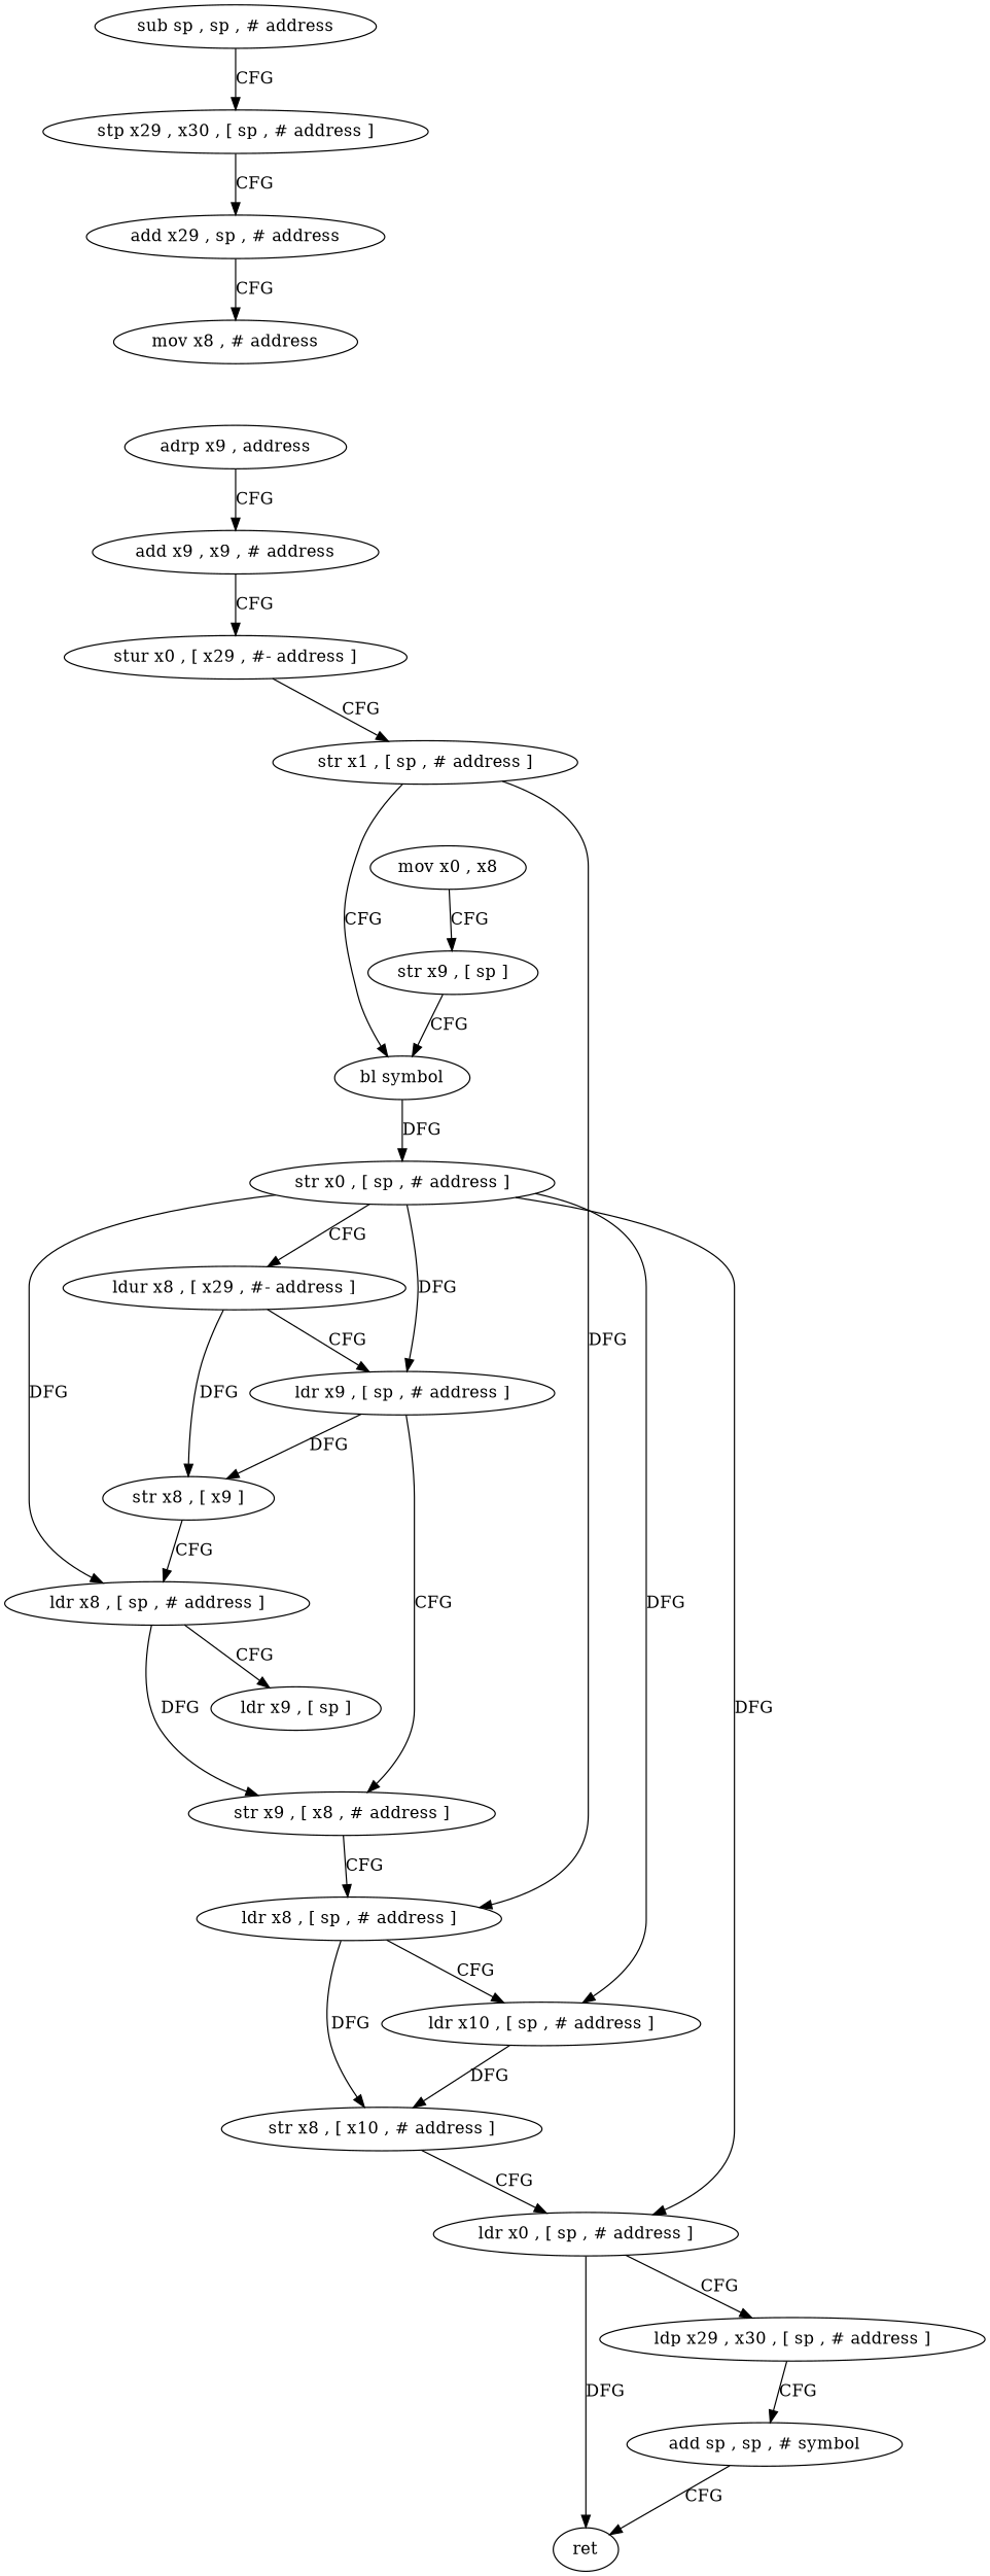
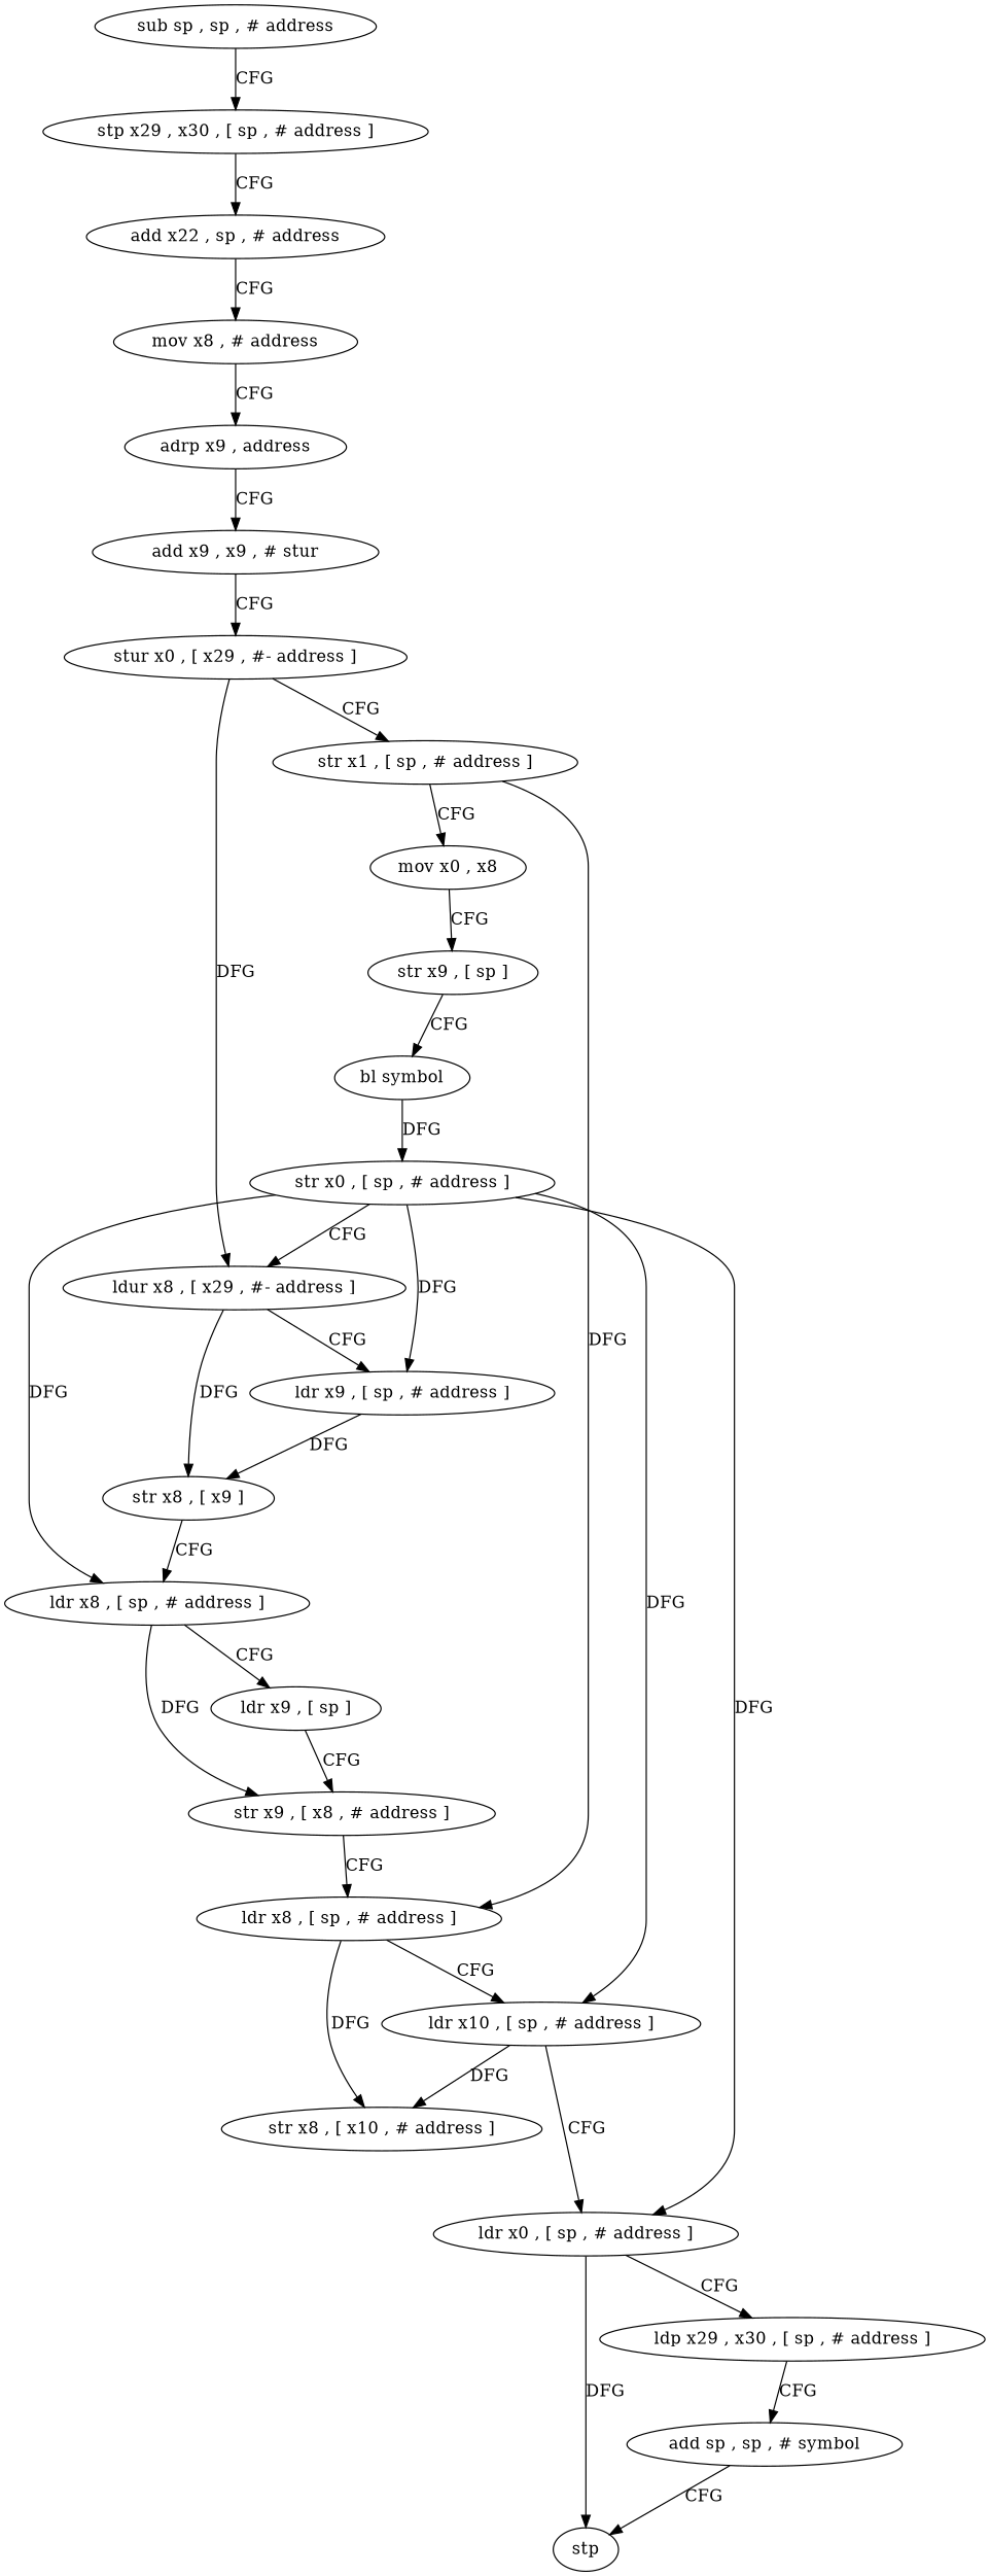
  digraph {
    n1 [label="sub sp , sp , # address"]
    n2 [label="stp x29 , x30 , [ sp , # address ]"]
-   n3 [label="add x29 , sp , # address"]
+   n3 [label="add x22 , sp , # address"]
    n4 [label="mov x8 , # address"]
    n5 [label="adrp x9 , address"]
-   n6 [label="add x9 , x9 , # address"]
+   n6 [label="add x9 , x9 , # stur"]
    n7 [label="stur x0 , [ x29 , #- address ]"]
    n8 [label="str x1 , [ sp , # address ]"]
    n9 [label="ldur x8 , [ x29 , #- address ]"]
    n10 [label="mov x0 , x8"]
    n11 [label="ldr x8 , [ sp , # address ]"]
    n12 [label="ldr x9 , [ sp , # address ]"]
    n13 [label="str x8 , [ x9 ]"]
    n14 [label="str x9 , [ sp ]"]
    n15 [label="ldr x10 , [ sp , # address ]"]
    n16 [label="str x8 , [ x10 , # address ]"]
    n17 [label="bl symbol"]
    n18 [label="str x0 , [ sp , # address ]"]
    n19 [label="ldr x8 , [ sp , # address ]"]
    n20 [label="ldr x0 , [ sp , # address ]"]
    n21 [label="ldr x9 , [ sp ]"]
    n22 [label="str x9 , [ x8 , # address ]"]
    n23 [label="ldp x29 , x30 , [ sp , # address ]"]
-   n24 [label=ret]
+   n24 [label=stp]
    n25 [label="add sp , sp , # symbol"]
    n1 -> n2 [label=CFG]
    n2 -> n3 [label=CFG]
    n3 -> n4 [label=CFG]
+   n4 -> n5 [label=CFG]
    n5 -> n6 [label=CFG]
    n6 -> n7 [label=CFG]
    n7 -> n8 [label=CFG]
-   n8 -> n17 [label=CFG]
+   n7 -> n9 [label=DFG]
+   n8 -> n10 [label=CFG]
    n8 -> n11 [label=DFG]
    n9 -> n12 [label=CFG]
    n9 -> n13 [label=DFG]
    n10 -> n14 [label=CFG]
    n11 -> n15 [label=CFG]
    n11 -> n16 [label=DFG]
    n12 -> n13 [label=DFG]
    n13 -> n19 [label=CFG]
    n14 -> n17 [label=CFG]
    n15 -> n16 [label=DFG]
-   n16 -> n20 [label=CFG]
+   n15 -> n20 [label=CFG]
    n17 -> n18 [label=DFG]
    n18 -> n9 [label=CFG]
    n18 -> n12 [label=DFG]
    n18 -> n15 [label=DFG]
    n18 -> n19 [label=DFG]
    n18 -> n20 [label=DFG]
    n19 -> n21 [label=CFG]
    n19 -> n22 [label=DFG]
    n20 -> n23 [label=CFG]
    n20 -> n24 [label=DFG]
-   n12 -> n22 [label=CFG]
+   n21 -> n22 [label=CFG]
    n22 -> n11 [label=CFG]
    n23 -> n25 [label=CFG]
    n25 -> n24 [label=CFG]
  }
